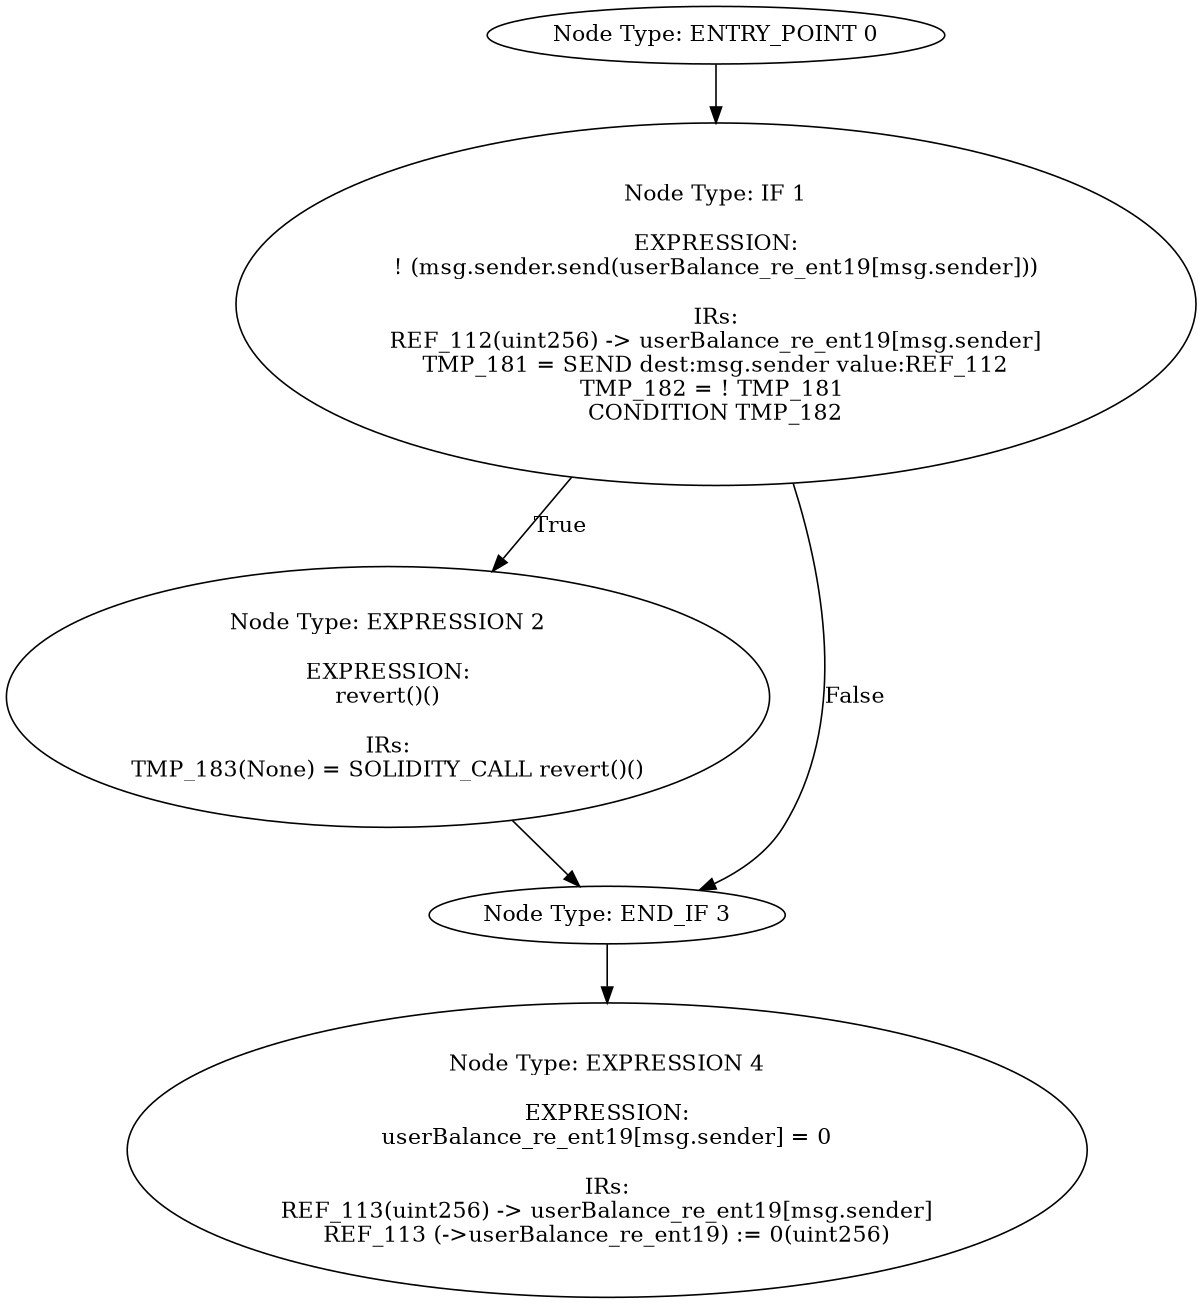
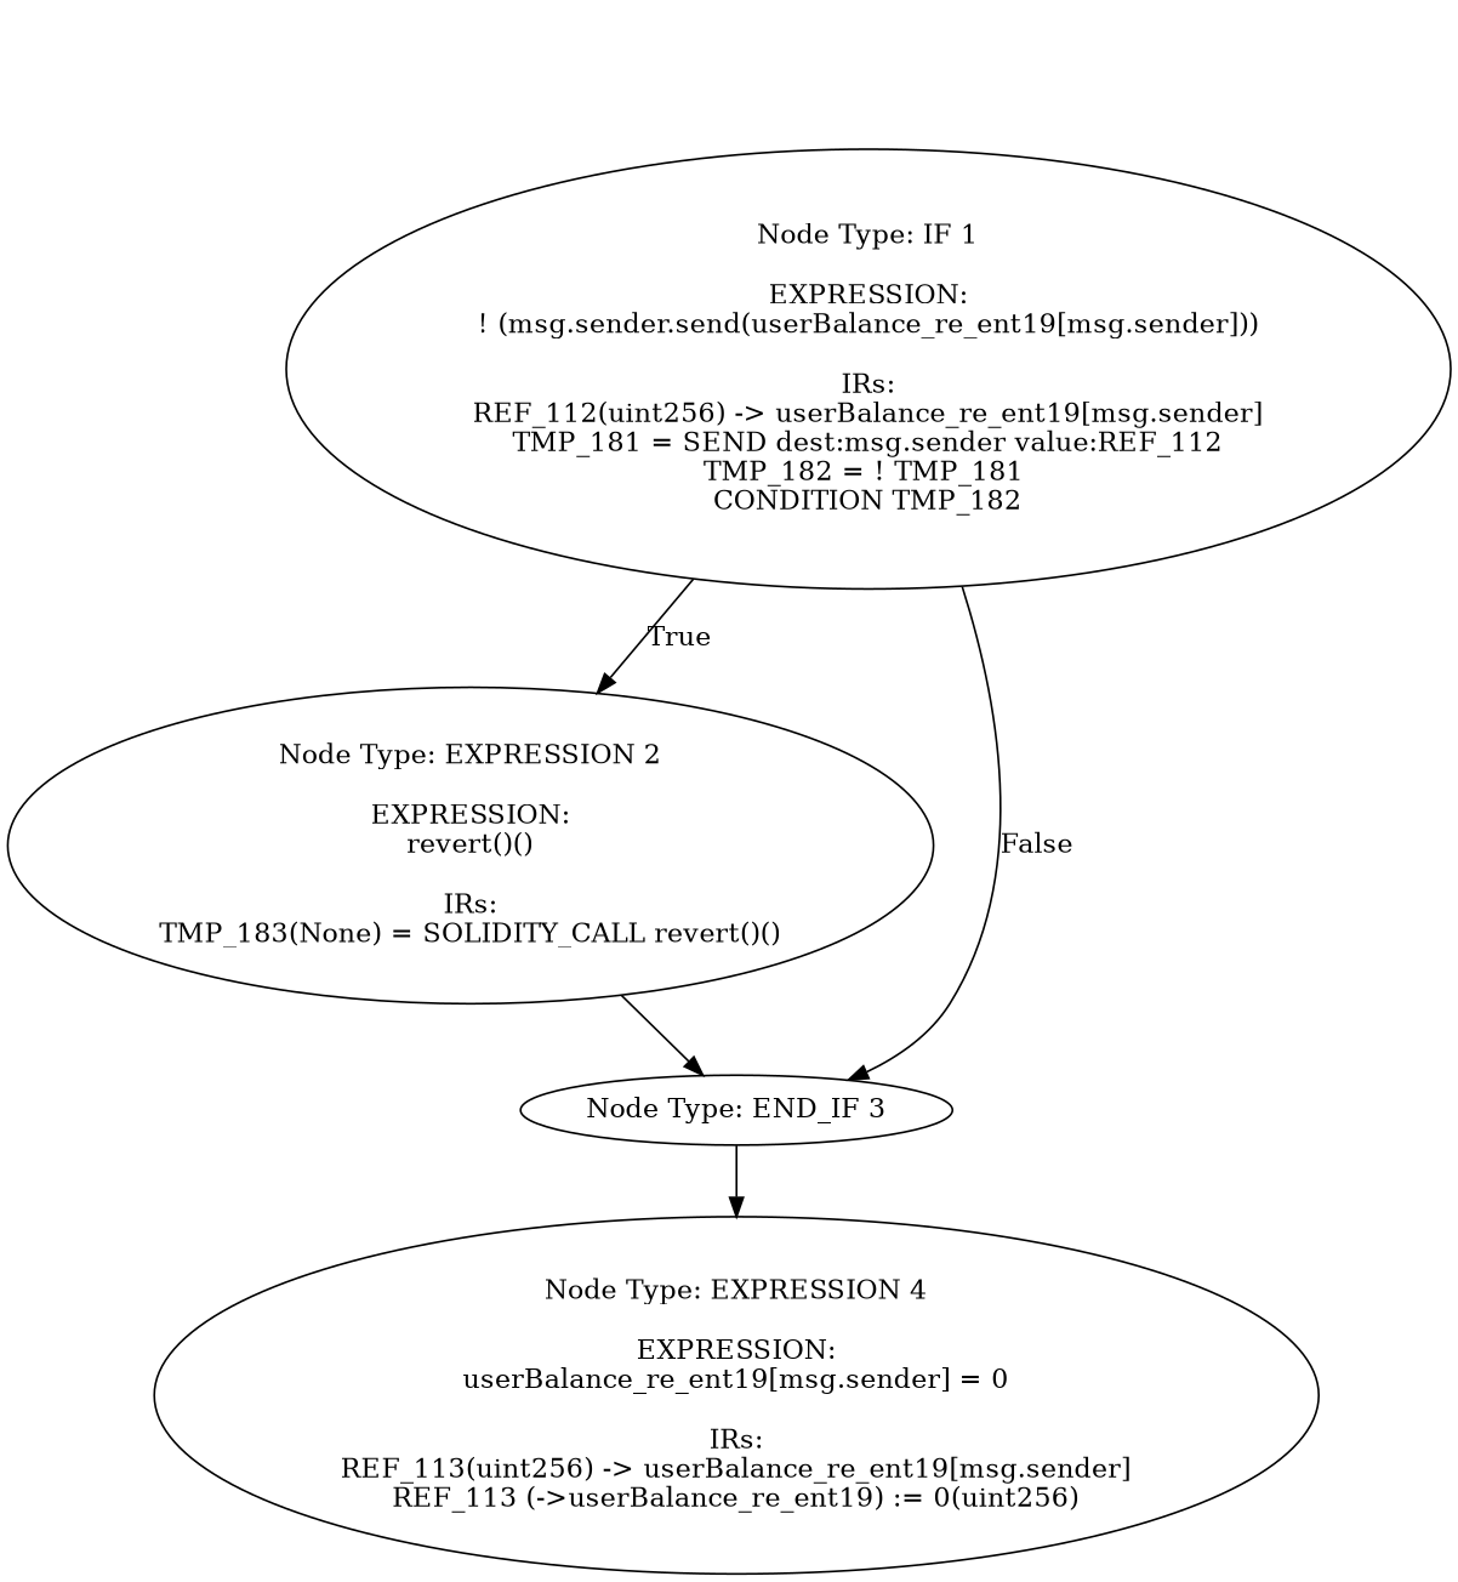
  digraph {
-   n1 [label="Node Type: ENTRY_POINT 0\n"]
    n2 [label="Node Type: IF 1\n\nEXPRESSION:\n! (msg.sender.send(userBalance_re_ent19[msg.sender]))\n\nIRs:\nREF_112(uint256) -> userBalance_re_ent19[msg.sender]\nTMP_181 = SEND dest:msg.sender value:REF_112\nTMP_182 = ! TMP_181 \nCONDITION TMP_182"]
    n3 [label="Node Type: EXPRESSION 2\n\nEXPRESSION:\nrevert()()\n\nIRs:\nTMP_183(None) = SOLIDITY_CALL revert()()"]
    n4 [label="Node Type: END_IF 3\n"]
    n5 [label="Node Type: EXPRESSION 4\n\nEXPRESSION:\nuserBalance_re_ent19[msg.sender] = 0\n\nIRs:\nREF_113(uint256) -> userBalance_re_ent19[msg.sender]\nREF_113 (->userBalance_re_ent19) := 0(uint256)"]
-   n1 -> n2
    n2 -> n3 [label=True]
    n2 -> n4 [label=False]
    n3 -> n4
    n4 -> n5
  }
